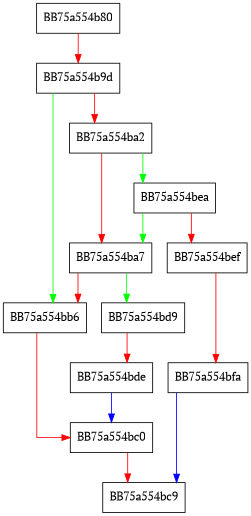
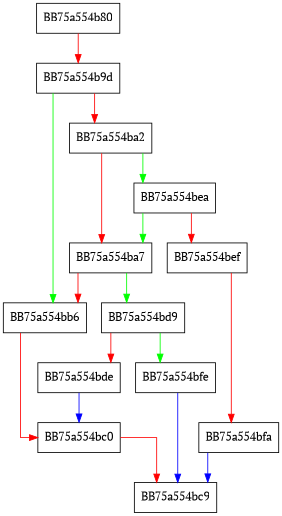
  digraph {
    fontname="PT Serif"
    splines=ortho
    node [fontname="PT Serif" shape=box]
    edge [color=red fontname="PT Serif"]
    BB75a554b80
    BB75a554b9d
    BB75a554bfa
    BB75a554bc9
    BB75a554bb6
    BB75a554ba2
    BB75a554bc0
    BB75a554bea
    BB75a554ba7
    BB75a554bef
    BB75a554bd9
+   BB75a554bfe
    BB75a554bde
    BB75a554b80 -> BB75a554b9d
    BB75a554b9d -> BB75a554bb6 [color=green]
    BB75a554b9d -> BB75a554ba2
    BB75a554bfa -> BB75a554bc9 [color=blue]
    BB75a554bb6 -> BB75a554bc0
    BB75a554ba2 -> BB75a554bea [color=green]
    BB75a554ba2 -> BB75a554ba7
    BB75a554bc0 -> BB75a554bc9
    BB75a554bea -> BB75a554ba7 [color=green]
    BB75a554bea -> BB75a554bef
    BB75a554ba7 -> BB75a554bb6
    BB75a554ba7 -> BB75a554bd9 [color=green]
    BB75a554bef -> BB75a554bfa
+   BB75a554bd9 -> BB75a554bfe [color=green]
    BB75a554bd9 -> BB75a554bde
+   BB75a554bfe -> BB75a554bc9 [color=blue]
    BB75a554bde -> BB75a554bc0 [color=blue]
  }
